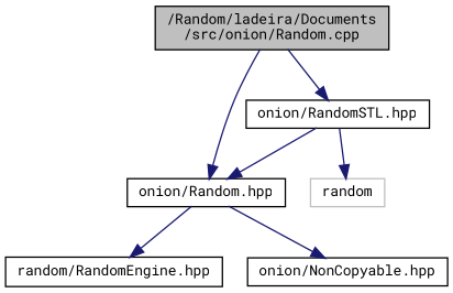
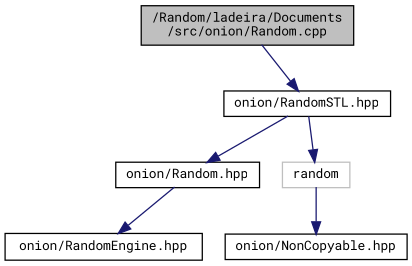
  digraph {
    fontname="Roboto Mono"
    node [color=black fillcolor=white fontname="Roboto Mono" fontsize=10 shape=record style=filled]
    edge [color=midnightblue fontname="Roboto Mono" fontsize=10 labelfontname=Helvetica labelfontsize=10 style=solid]
    n1 [fillcolor=grey75 fontcolor=black height=0.2 label="/Random/ladeira/Documents\l/src/onion/Random.cpp" width=0.4]
    n2 [height=0.2 label="onion/Random.hpp" width=0.4]
    n3 [height=0.2 label="onion/RandomSTL.hpp" width=0.4]
-   n4 [height=0.2 label="random/RandomEngine.hpp" width=0.4]
+   n4 [height=0.2 label="onion/RandomEngine.hpp" width=0.4]
    n5 [height=0.2 label="onion/NonCopyable.hpp" width=0.4]
    n6 [color=grey75 height=0.2 label=random width=0.4]
-   n1 -> n2
    n1 -> n3
    n2 -> n4
-   n2 -> n5
+   n6 -> n5
    n3 -> n2
    n3 -> n6
  }
